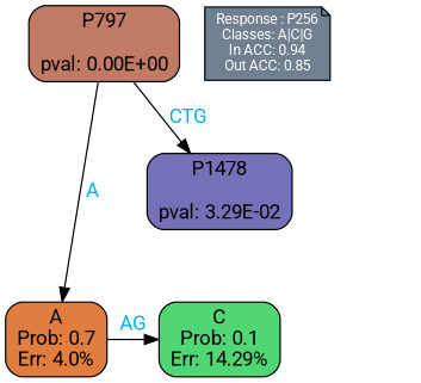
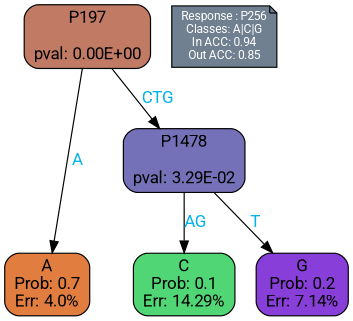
  digraph {
    fontname=Roboto
    ranksep=equally
    splines=polylines
    node [color=black fontname=Roboto shape=box style="filled, rounded"]
    edge [fontcolor=deepskyblue2 fontname=Roboto]
    n1 [fillcolor="#e17e3f" label="A\nProb: 0.7\nErr: 4.0%"]
    n2 [fillcolor="#51d676" label="C\nProb: 0.1\nErr: 14.29%"]
+   n3 [fillcolor="#883ed8" label="G\nProb: 0.2\nErr: 7.14%"]
    n4 [align=left fillcolor=slategray fontcolor=white fontsize=10 label="Response : P256\nClasses: A|C|G\nIn ACC: 0.94\nOut ACC: 0.85\n" shape=note style=filled]
-   n5 [fillcolor="#c17a63" label="P797\n\npval: 0.00E+00"]
+   n5 [fillcolor="#c17a63" label="P197\n\npval: 0.00E+00"]
    n6 [fillcolor="#7571b8" label="P1478\n\npval: 3.29E-02"]
    subgraph sub_1 {
      rank=same
      n1
      n2
+     n3
    }
    subgraph sub_2 {
      rank=same
      n4
      n5
    }
    n5 -> n1 [label=A]
    n5 -> n6 [label=CTG]
-   n1 -> n2 [label=AG]
+   n6 -> n2 [label=AG]
+   n6 -> n3 [label=T]
  }
